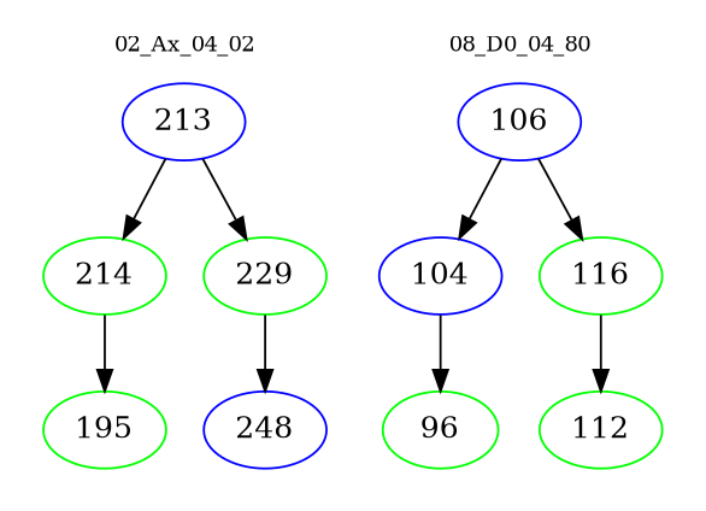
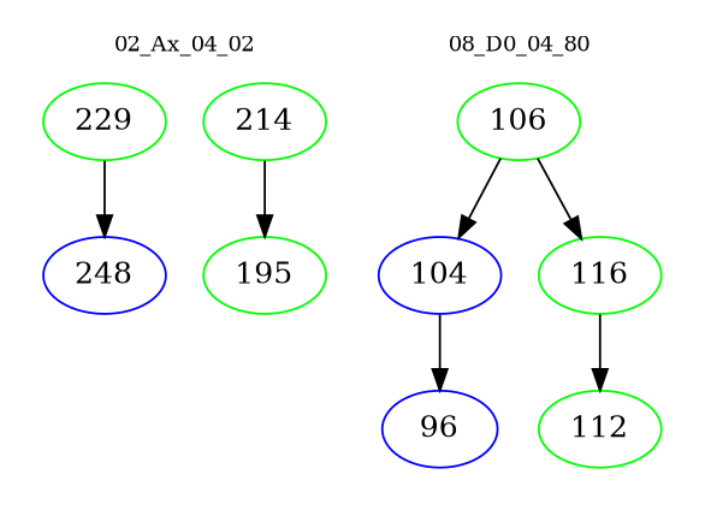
  digraph {
    node [color=blue]
    edge [color=black]
-   n1 [label=213]
    n2 [color=green label=214]
    n3 [color=green label=229]
    n4 [color=green label=195]
    n5 [label=248]
-   n6 [label=106]
+   n6 [color=green label=106]
    n7 [label=104]
    n8 [color=green label=116]
-   n9 [color=green label=96]
+   n9 [label=96]
    n10 [color=green label=112]
    subgraph cluster_1 {
      color=white
      fontsize=10
      label="02_Ax_04_02"
-     n1
      n2
      n3
      n4
      n5
    }
    subgraph cluster_2 {
      color=white
      fontsize=10
      label="08_D0_04_80"
      n6
      n7
      n8
      n9
      n10
    }
-   n1 -> n2
-   n1 -> n3
    n2 -> n4
    n3 -> n5
    n6 -> n7
    n6 -> n8
    n7 -> n9
    n8 -> n10
  }
